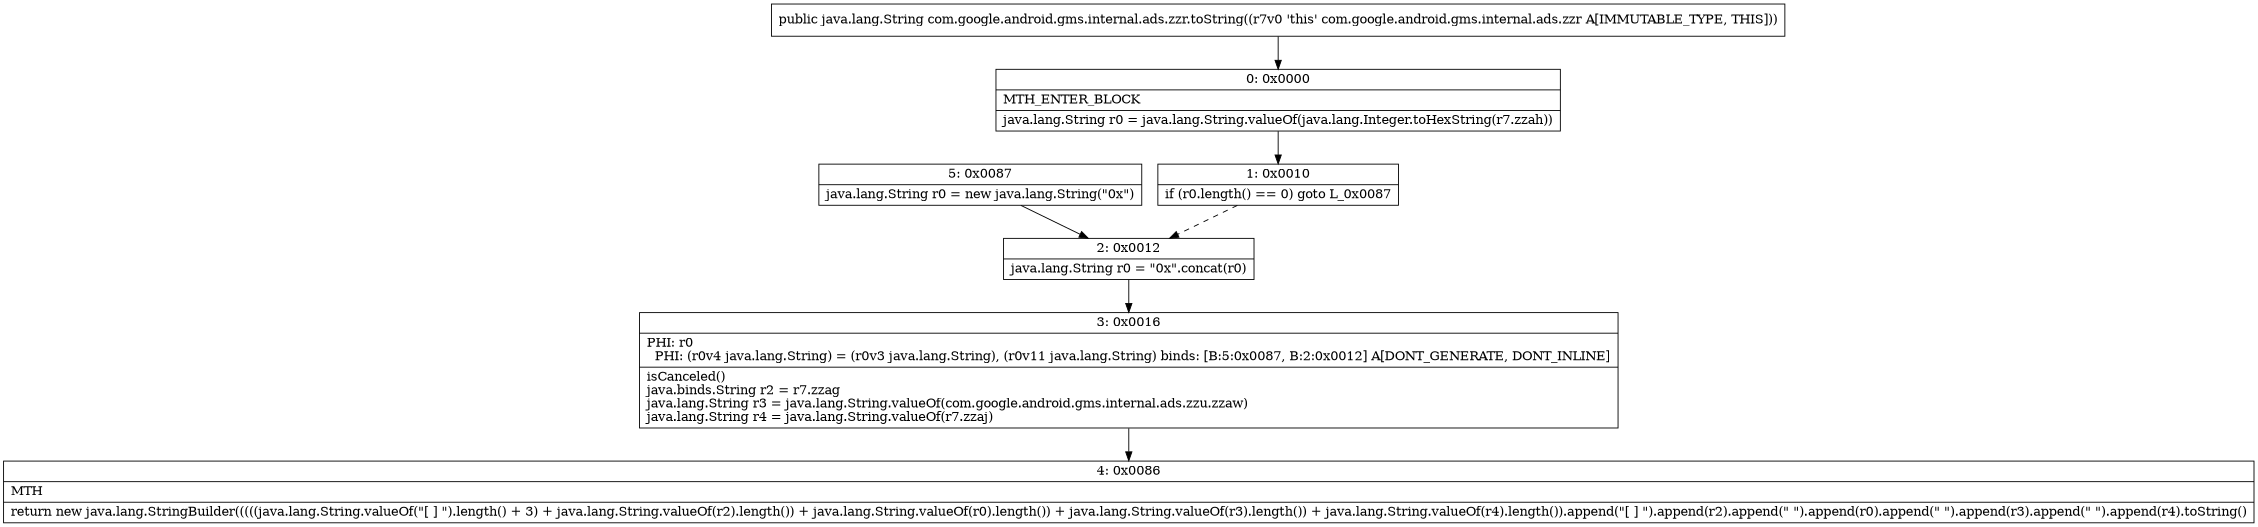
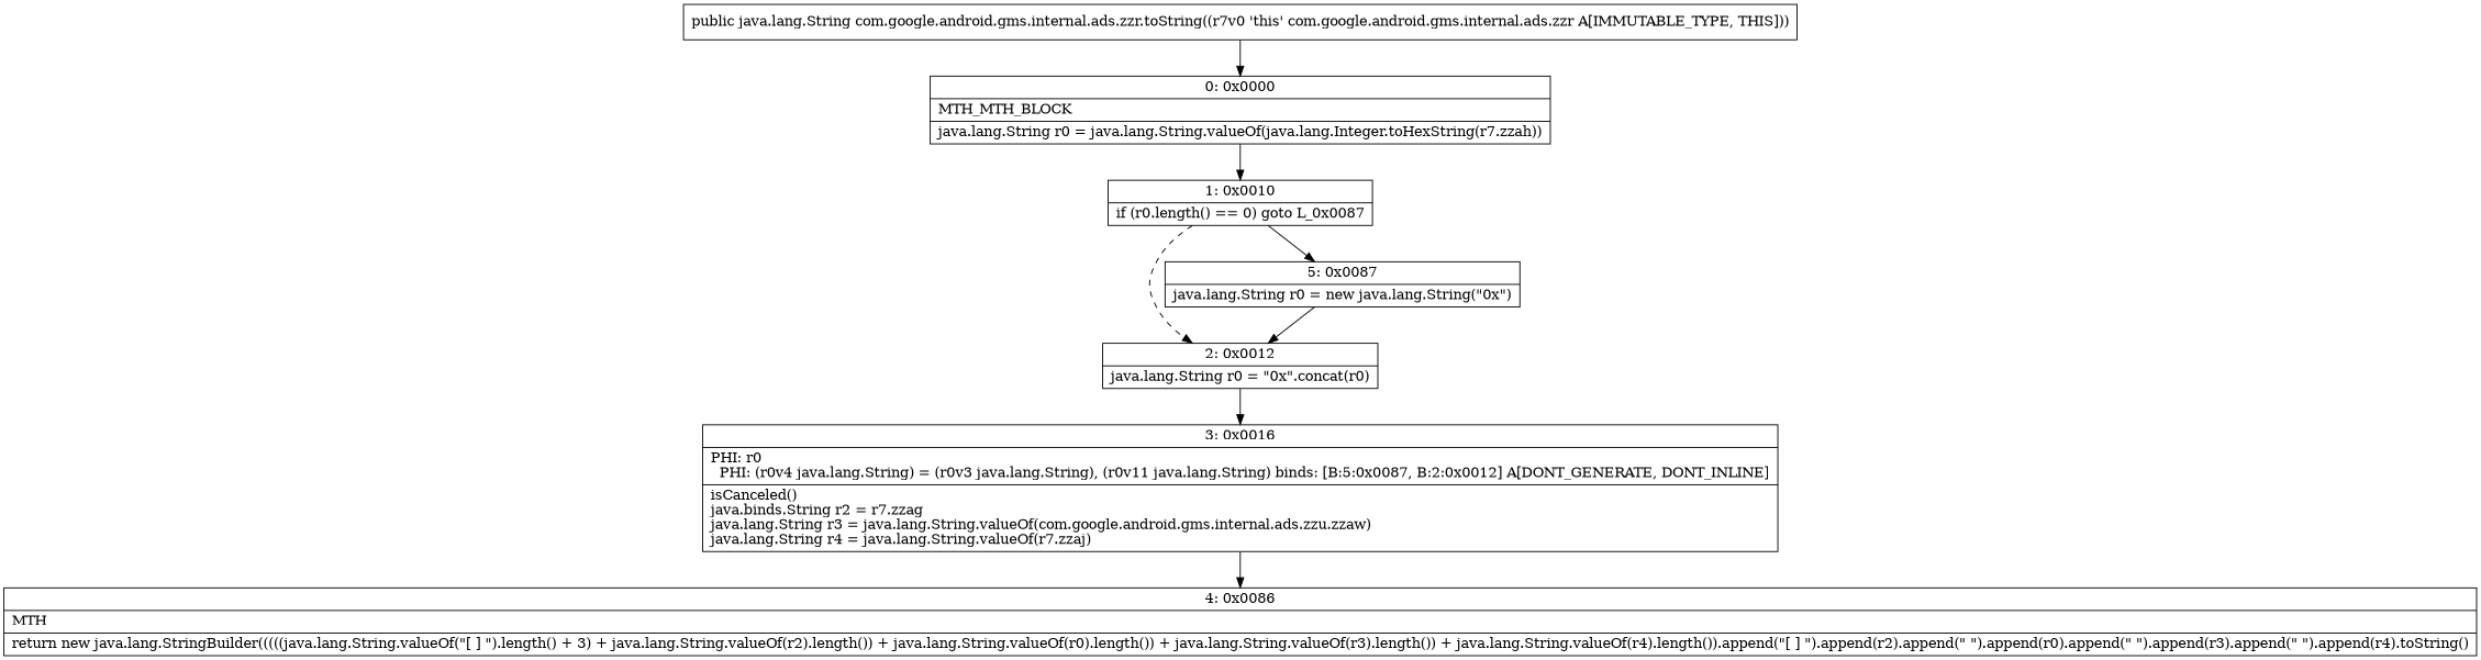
  digraph {
    node [shape=record]
-   n1 [label="{0\:\ 0x0000|MTH_ENTER_BLOCK\l|java.lang.String r0 = java.lang.String.valueOf(java.lang.Integer.toHexString(r7.zzah))\l}"]
+   n1 [label="{0\:\ 0x0000|MTH_MTH_BLOCK\l|java.lang.String r0 = java.lang.String.valueOf(java.lang.Integer.toHexString(r7.zzah))\l}"]
    n2 [label="{1\:\ 0x0010|if (r0.length() == 0) goto L_0x0087\l}"]
    n3 [label="{2\:\ 0x0012|java.lang.String r0 = \"0x\".concat(r0)\l}"]
    n4 [label="{5\:\ 0x0087|java.lang.String r0 = new java.lang.String(\"0x\")\l}"]
    n5 [label="{3\:\ 0x0016|PHI: r0 \l  PHI: (r0v4 java.lang.String) = (r0v3 java.lang.String), (r0v11 java.lang.String) binds: [B:5:0x0087, B:2:0x0012] A[DONT_GENERATE, DONT_INLINE]\l|isCanceled()\ljava.binds.String r2 = r7.zzag\ljava.lang.String r3 = java.lang.String.valueOf(com.google.android.gms.internal.ads.zzu.zzaw)\ljava.lang.String r4 = java.lang.String.valueOf(r7.zzaj)\l}"]
    n6 [label="{4\:\ 0x0086|MTH\l|return new java.lang.StringBuilder(((((java.lang.String.valueOf(\"[ ] \").length() + 3) + java.lang.String.valueOf(r2).length()) + java.lang.String.valueOf(r0).length()) + java.lang.String.valueOf(r3).length()) + java.lang.String.valueOf(r4).length()).append(\"[ ] \").append(r2).append(\" \").append(r0).append(\" \").append(r3).append(\" \").append(r4).toString()\l}"]
    n7 [label="{public java.lang.String com.google.android.gms.internal.ads.zzr.toString((r7v0 'this' com.google.android.gms.internal.ads.zzr A[IMMUTABLE_TYPE, THIS])) }"]
    n1 -> n2
    n2 -> n3 [style=dashed]
+   n2 -> n4
    n3 -> n5
    n4 -> n3
    n5 -> n6
    n7 -> n1
  }
